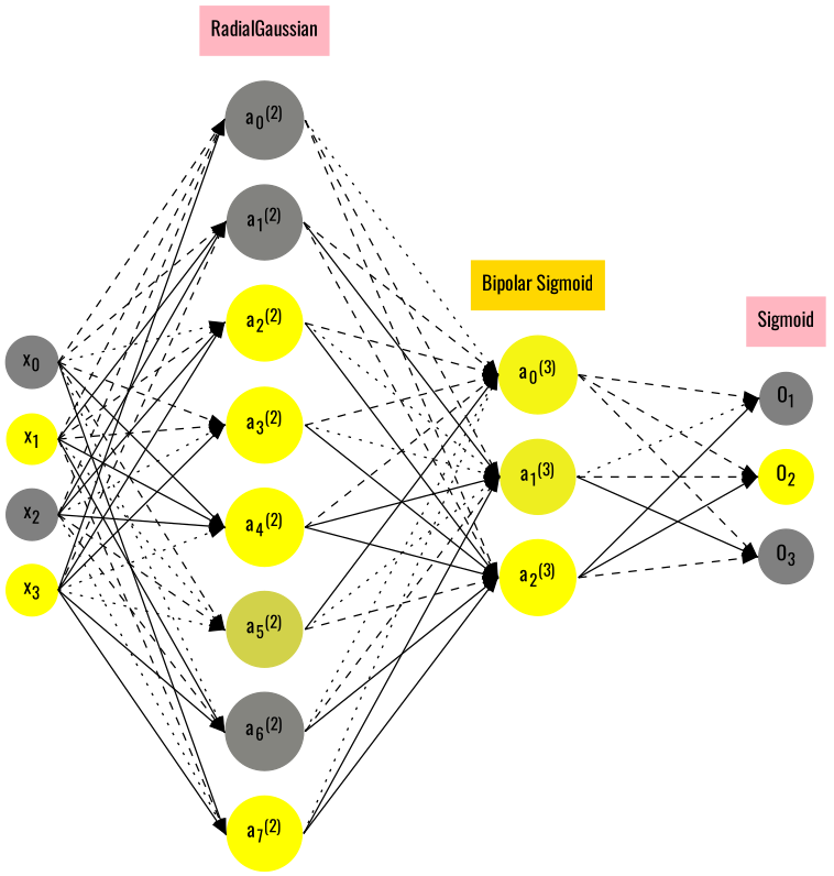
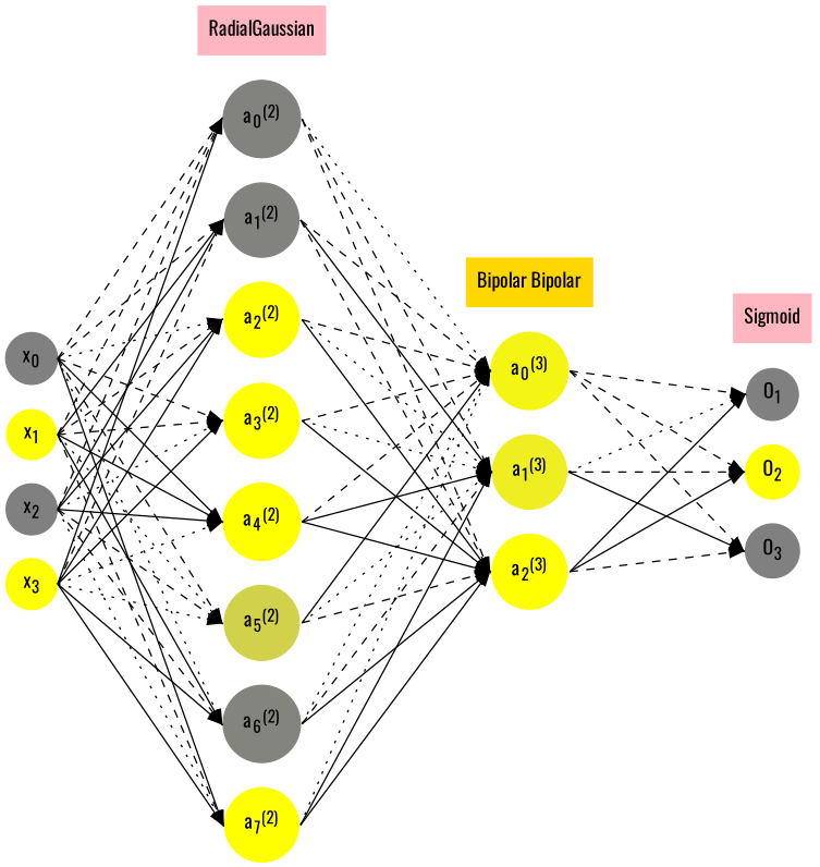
  digraph {
    rankdir=LR
    ranksep=1.4
    splines=false
    fontname=Oswald
    node [color="0.1667, 0.0, 0.5" fillcolor="0.1667, 0.0, 0.5" shape=circle style=filled fontname=Oswald]
    edge [headport=w style=dashed tailport=e fontname=Oswald]
    n1 [label=<x<sub>0</sub>>]
    n2 [color="0.1667, 1.0, 1.0" fillcolor="0.1667, 1.0, 1.0" label=<x<sub>1</sub>>]
    n3 [label=<x<sub>2</sub>>]
    n4 [color="0.1667, 1.0, 1.0" fillcolor="0.1667, 1.0, 1.0" label=<x<sub>3</sub>>]
    n5 [color="0.1667, 0.018459, 0.509229" fillcolor="0.1667, 0.018459, 0.509229" label=<a<sub>0</sub><sup>(2)</sup>>]
    n6 [color="0.1667, 0.017313, 0.508656" fillcolor="0.1667, 0.017313, 0.508656" label=<a<sub>1</sub><sup>(2)</sup>>]
    n7 [color="0.1667, 0.999112, 0.999556" fillcolor="0.1667, 0.999112, 0.999556" label=<a<sub>2</sub><sup>(2)</sup>>]
    n8 [color="0.1667, 0.999966, 0.999983" fillcolor="0.1667, 0.999966, 0.999983" label=<a<sub>3</sub><sup>(2)</sup>>]
    n9 [color="0.1667, 0.998057, 0.999028" fillcolor="0.1667, 0.998057, 0.999028" label=<a<sub>4</sub><sup>(2)</sup>>]
    n10 [color="0.1667, 0.648064, 0.824032" fillcolor="0.1667, 0.648064, 0.824032" label=<a<sub>5</sub><sup>(2)</sup>>]
    n11 [color="0.1667, 0.038874, 0.519437" fillcolor="0.1667, 0.038874, 0.519437" label=<a<sub>6</sub><sup>(2)</sup>>]
    n12 [color="0.1667, 0.999895, 0.999947" fillcolor="0.1667, 0.999895, 0.999947" label=<a<sub>7</sub><sup>(2)</sup>>]
    n13 [color="0.1667, 0.917444, 0.958722" fillcolor="0.1667, 0.917444, 0.958722" label=<a<sub>0</sub><sup>(3)</sup>>]
    n14 [color="0.1667, 0.865123, 0.932562" fillcolor="0.1667, 0.865123, 0.932562" label=<a<sub>1</sub><sup>(3)</sup>>]
    n15 [color="0.1667, 0.998446, 0.999223" fillcolor="0.1667, 0.998446, 0.999223" label=<a<sub>2</sub><sup>(3)</sup>>]
    n16 [label=<O<sub>1</sub>>]
    n17 [color="0.1667, 1.0, 1.0" fillcolor="0.1667, 1.0, 1.0" label=<O<sub>2</sub>>]
    n18 [label=<O<sub>3</sub>>]
    n19 [label=RadialGaussian shape=plaintext fillcolor=lightpink color=""]
-   n20 [label="Bipolar Sigmoid" shape=plaintext fillcolor=gold color=""]
+   n20 [label="Bipolar Bipolar" shape=plaintext fillcolor=gold color=""]
    n21 [label=Sigmoid shape=plaintext fillcolor=lightpink color=""]
    subgraph sub_1 {
      n1
    }
    subgraph sub_2 {
      n2
    }
    subgraph sub_3 {
      n3
    }
    subgraph sub_4 {
      n4
    }
    subgraph sub_5 {
      n5
    }
    subgraph sub_6 {
      n6
    }
    subgraph sub_7 {
      n7
    }
    subgraph sub_8 {
      n8
    }
    subgraph sub_9 {
      n9
    }
    subgraph sub_10 {
      n10
    }
    subgraph sub_11 {
      n11
    }
    subgraph sub_12 {
      n12
    }
    subgraph sub_13 {
      n13
    }
    subgraph sub_14 {
      n14
    }
    subgraph sub_15 {
      n15
    }
    subgraph sub_16 {
      n16
    }
    subgraph sub_17 {
      n17
    }
    subgraph sub_18 {
      n18
    }
    subgraph sub_19 {
      rank=same
      n1
      n2
      n3
      n4
    }
    subgraph sub_20 {
      rank=same
      n5
      n6
      n7
      n8
      n9
      n10
      n11
      n12
    }
    subgraph sub_21 {
      rank=same
      n13
      n14
      n15
    }
    subgraph sub_22 {
      rank=same
      n16
      n17
      n18
    }
    subgraph sub_23 {
      rank=same
      n5
      n19
    }
    subgraph sub_24 {
      rank=same
      n13
      n20
    }
    subgraph sub_25 {
      rank=same
      n16
      n21
    }
    n1 -> n2 [style=invis]
    n1 -> n5
    n1 -> n6
    n1 -> n7 [style=dotted]
    n1 -> n8
    n1 -> n9 [style=solid]
    n1 -> n10
    n1 -> n11 [style=dotted]
    n1 -> n12 [style=solid]
    n2 -> n3 [style=invis]
    n2 -> n5
    n2 -> n6 [style=solid]
    n2 -> n7
    n2 -> n8
    n2 -> n9 [style=solid]
    n2 -> n10 [style=dotted]
    n2 -> n11 [style=solid]
    n2 -> n12
    n3 -> n4 [style=invis]
    n3 -> n5
    n3 -> n6 [style=solid]
    n3 -> n7 [style=solid]
    n3 -> n8 [style=dotted]
    n3 -> n9 [style=solid]
    n3 -> n10
    n3 -> n11
    n3 -> n12 [style=dotted]
    n4 -> n5 [style=solid]
    n4 -> n6
    n4 -> n7 [style=solid]
    n4 -> n8 [style=solid]
    n4 -> n9 [style=dotted]
    n4 -> n10 [style=dotted]
    n4 -> n11 [style=solid]
    n4 -> n12 [style=solid]
    n5 -> n6 [style=invis]
    n5 -> n13 [style=dotted]
    n5 -> n14
    n5 -> n15
    n6 -> n7 [style=invis]
    n6 -> n13
    n6 -> n14 [style=solid]
    n6 -> n15
    n7 -> n8 [style=invis]
    n7 -> n13
    n7 -> n14 [style=dotted]
    n7 -> n15 [style=solid]
    n8 -> n9 [style=invis]
    n8 -> n13
    n8 -> n14 [style=dotted]
    n8 -> n15 [style=solid]
    n9 -> n10 [style=invis]
    n9 -> n13
    n9 -> n14 [style=solid]
    n9 -> n15 [style=solid]
    n10 -> n11 [style=invis]
    n10 -> n13 [style=solid]
    n10 -> n14 [style=dotted]
    n10 -> n15
    n11 -> n12 [style=invis]
    n11 -> n13 [style=dotted]
    n11 -> n14
    n11 -> n15 [style=solid]
    n12 -> n13 [style=dotted]
    n12 -> n14 [style=solid]
    n12 -> n15 [style=solid]
    n13 -> n14 [style=invis]
    n13 -> n16
    n13 -> n17
    n13 -> n18
    n14 -> n15 [style=invis]
    n14 -> n16 [style=dotted]
    n14 -> n17
    n14 -> n18 [style=solid]
    n15 -> n16 [style=solid]
    n15 -> n17 [style=solid]
    n15 -> n18
    n16 -> n17 [style=invis]
    n17 -> n18 [style=invis]
    n19 -> n5 [style=invis]
    n20 -> n13 [style=invis]
    n21 -> n16 [style=invis]
  }
